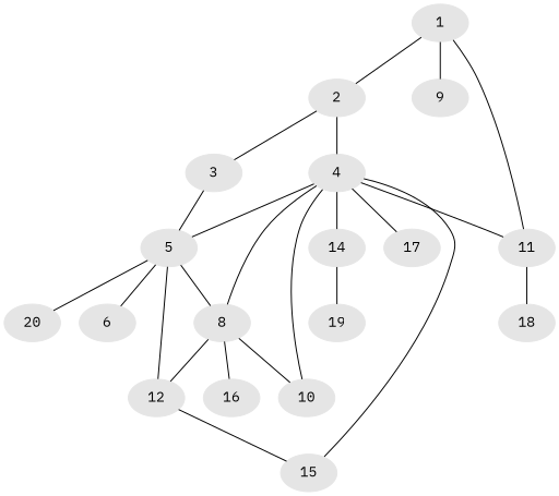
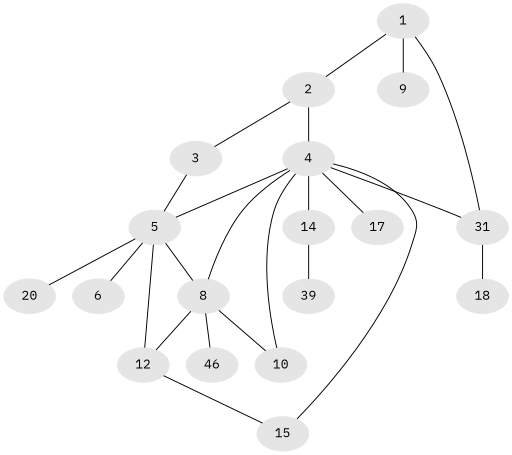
  graph {
    fontname="IBM Plex Mono"
    node [color=gray90 fontname="IBM Plex Mono" style=filled]
    edge [fontname="IBM Plex Mono"]
    1
    2
    9
-   11
+   11 [label=31]
    3
    4
    18
    5
    8
    10
    14
    15
    17
    6
    12
    20
-   16
-   19
+   16 [label=46]
+   19 [label=39]
    1 -- 2
    1 -- 9
    1 -- 11
    2 -- 3
    2 -- 4
    11 -- 18
    3 -- 5
    4 -- 11
    4 -- 5
    4 -- 8
    4 -- 10
    4 -- 14
    4 -- 15
    4 -- 17
    5 -- 8
    5 -- 6
    5 -- 12
    5 -- 20
    8 -- 10
    8 -- 12
    8 -- 16
    14 -- 19
    12 -- 15
  }
